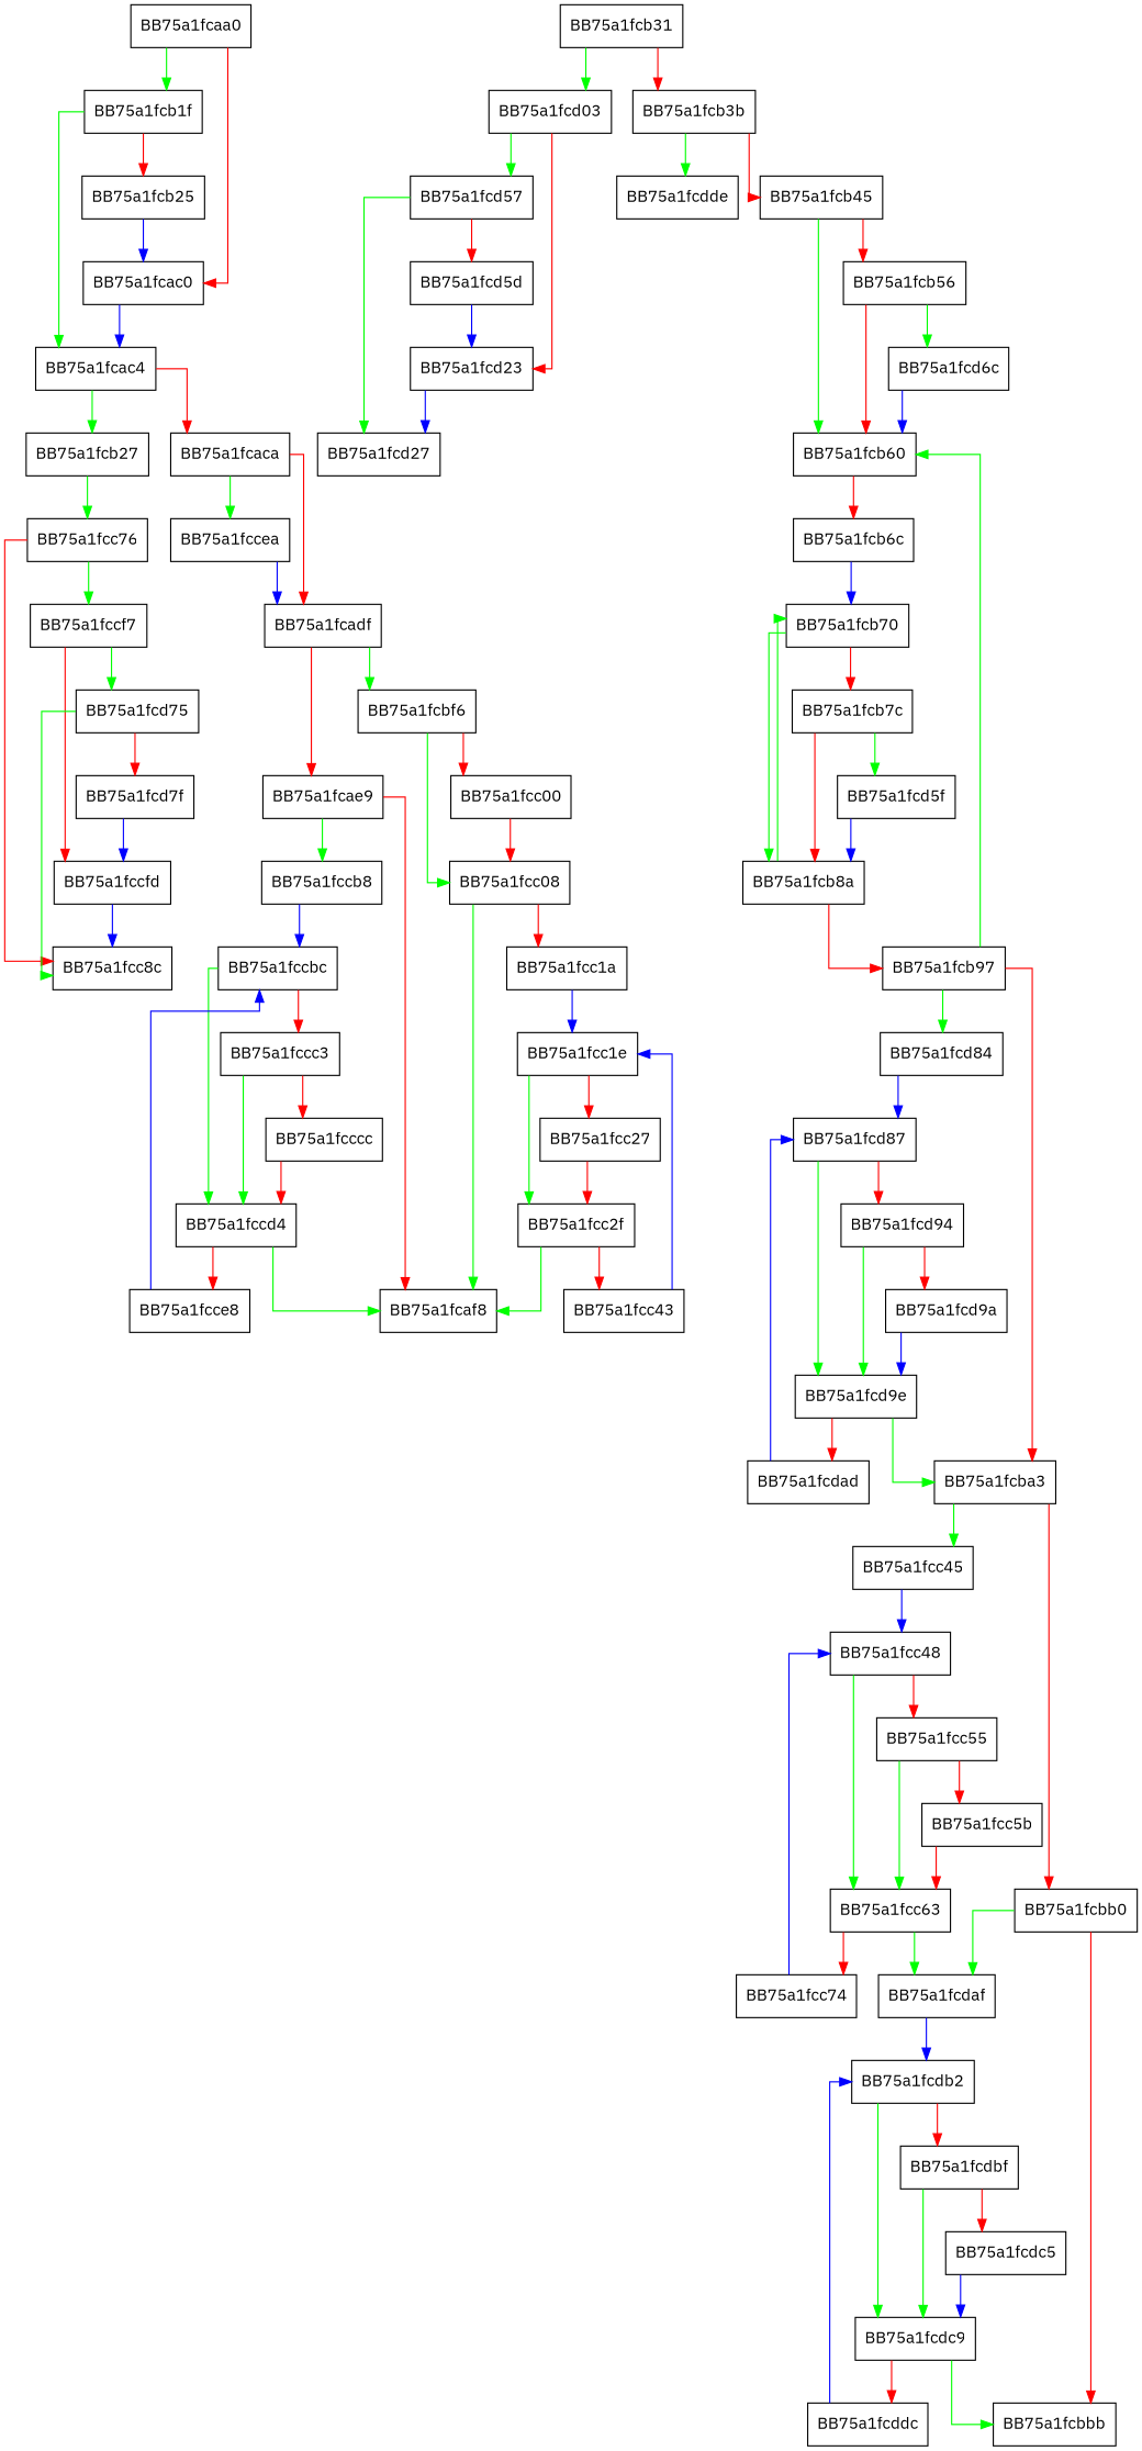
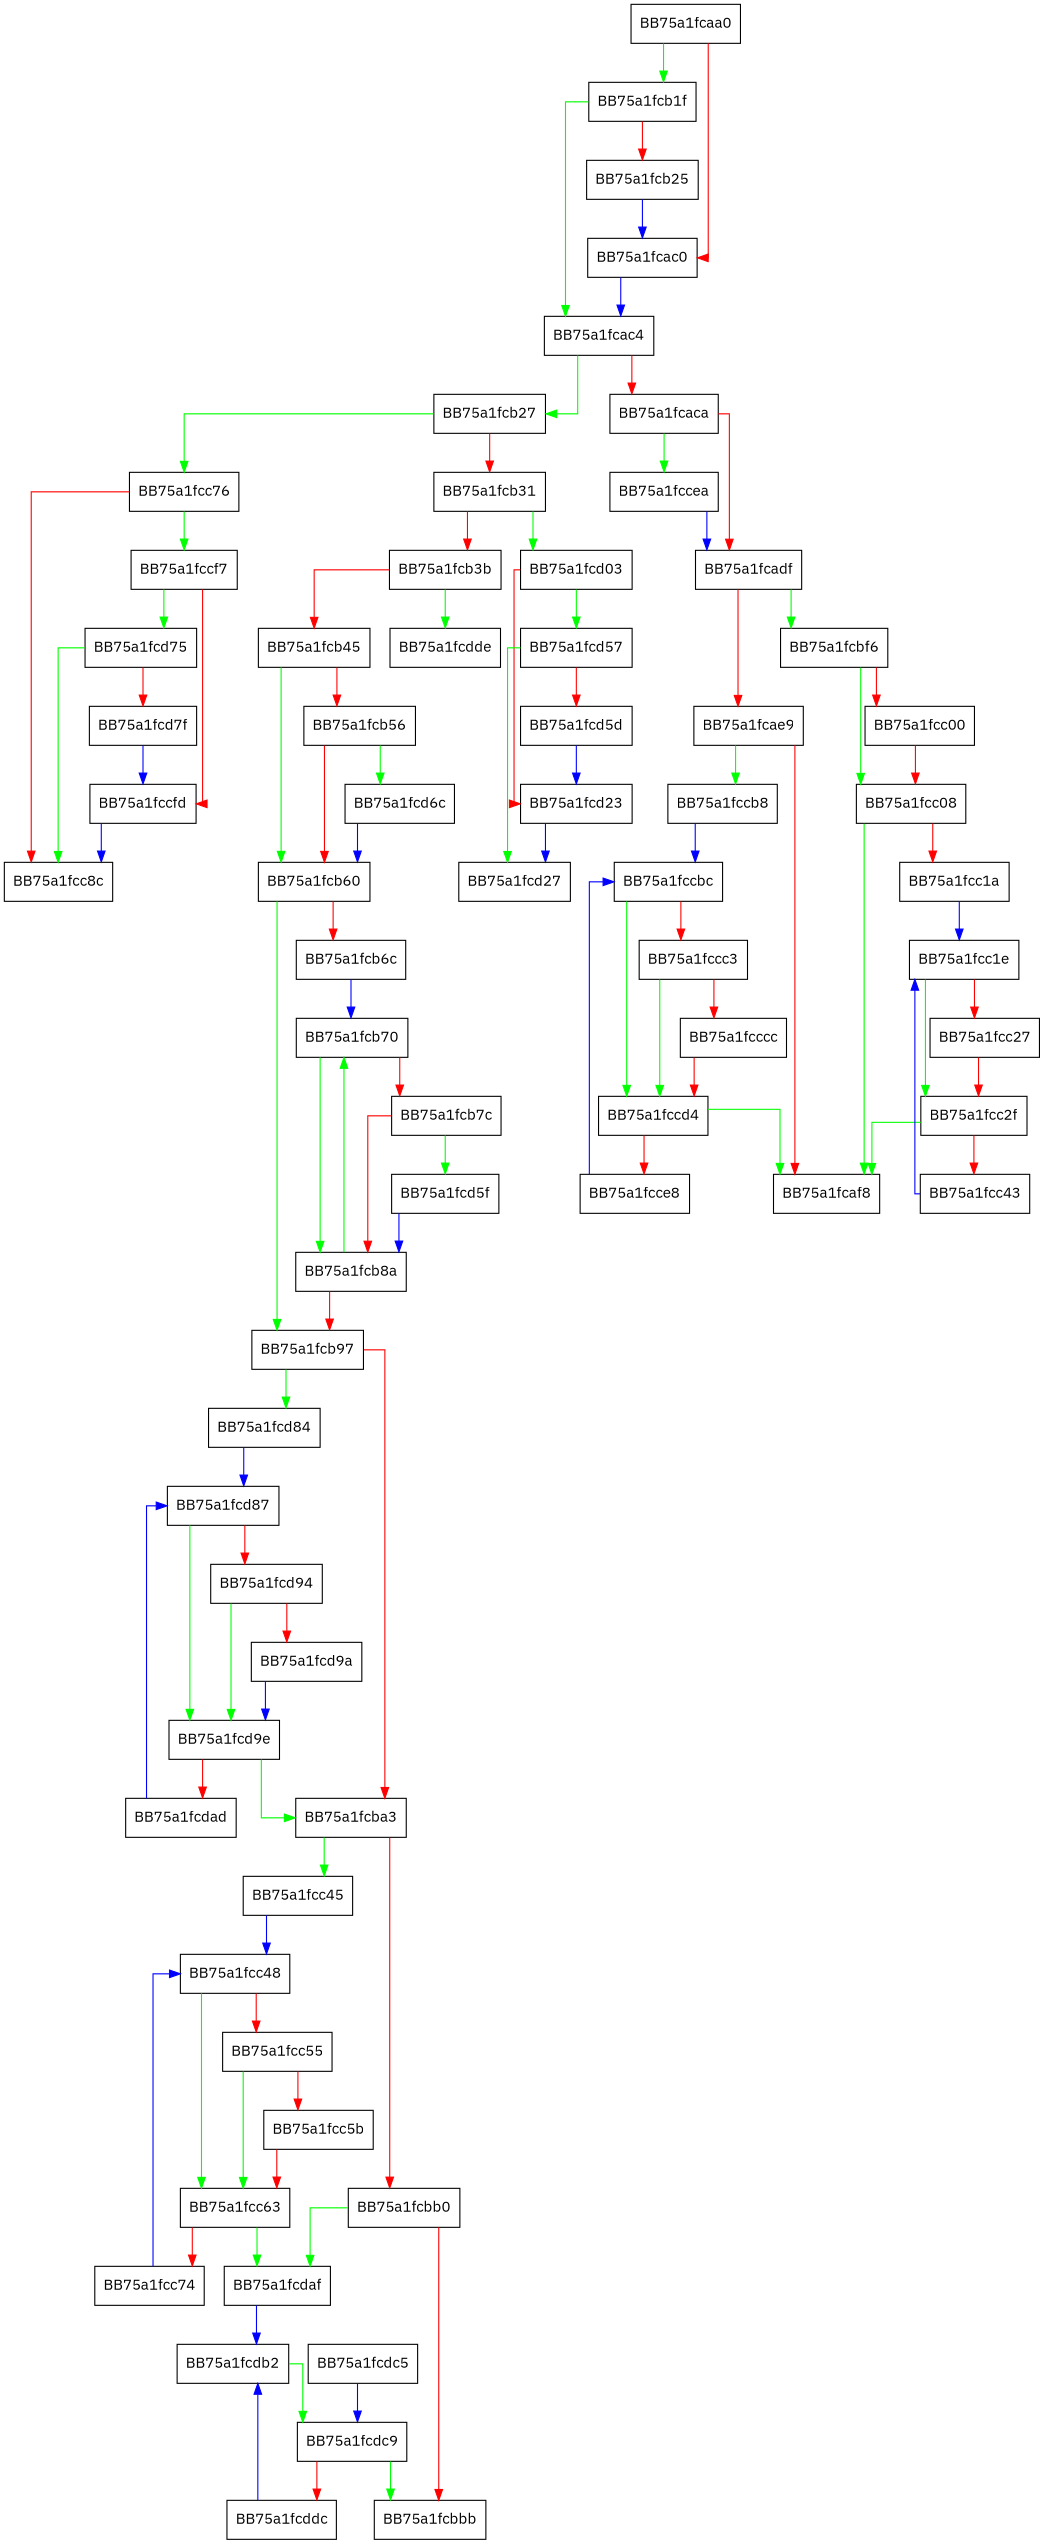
  digraph {
    fontname="IBM Plex Sans"
    splines=ortho
    node [fontname="IBM Plex Sans" shape=box]
    edge [color=red fontname="IBM Plex Sans"]
    BB75a1fcaa0
    BB75a1fcb1f
    BB75a1fcac0
    BB75a1fcac4
    BB75a1fcb25
    BB75a1fcb27
    BB75a1fcaca
    BB75a1fcc76
    BB75a1fcb31
    BB75a1fccea
    BB75a1fcadf
    BB75a1fccf7
    BB75a1fcc8c
    BB75a1fcd03
    BB75a1fcb3b
    BB75a1fcbf6
    BB75a1fcae9
    BB75a1fcc08
    BB75a1fcc00
    BB75a1fccb8
    BB75a1fcaf8
    BB75a1fcc1a
    BB75a1fccbc
    BB75a1fccd4
    BB75a1fccc3
    BB75a1fcd75
    BB75a1fccfd
    BB75a1fcd57
    BB75a1fcd23
    BB75a1fcdde
    BB75a1fcb45
    BB75a1fcd27
    BB75a1fcd5d
    BB75a1fcb60
    BB75a1fcb56
    BB75a1fcb97
    BB75a1fcb6c
    BB75a1fcd6c
    BB75a1fcd84
    BB75a1fcba3
    BB75a1fcb70
    BB75a1fcd87
    BB75a1fcc45
    BB75a1fcbb0
    BB75a1fcb8a
    BB75a1fcb7c
    BB75a1fcd5f
    BB75a1fcd9e
    BB75a1fcd94
    BB75a1fcc48
    BB75a1fcdaf
    BB75a1fcbbb
    BB75a1fcc63
    BB75a1fcc55
    BB75a1fcdb2
    BB75a1fcdc9
-   BB75a1fcdbf
    BB75a1fcc1e
    BB75a1fcc2f
    BB75a1fcc27
    BB75a1fcc43
    BB75a1fcc74
    BB75a1fcc5b
    BB75a1fcd7f
    BB75a1fcce8
    BB75a1fcccc
    BB75a1fcdad
    BB75a1fcd9a
    BB75a1fcddc
    BB75a1fcdc5
    BB75a1fcaa0 -> BB75a1fcb1f [color=green]
    BB75a1fcaa0 -> BB75a1fcac0
    BB75a1fcb1f -> BB75a1fcac4 [color=green]
    BB75a1fcb1f -> BB75a1fcb25
    BB75a1fcac0 -> BB75a1fcac4 [color=blue]
    BB75a1fcac4 -> BB75a1fcb27 [color=green]
    BB75a1fcac4 -> BB75a1fcaca
    BB75a1fcb25 -> BB75a1fcac0 [color=blue]
    BB75a1fcb27 -> BB75a1fcc76 [color=green]
+   BB75a1fcb27 -> BB75a1fcb31
    BB75a1fcaca -> BB75a1fccea [color=green]
    BB75a1fcaca -> BB75a1fcadf
    BB75a1fcc76 -> BB75a1fccf7 [color=green]
    BB75a1fcc76 -> BB75a1fcc8c
    BB75a1fcb31 -> BB75a1fcd03 [color=green]
    BB75a1fcb31 -> BB75a1fcb3b
    BB75a1fccea -> BB75a1fcadf [color=blue]
    BB75a1fcadf -> BB75a1fcbf6 [color=green]
    BB75a1fcadf -> BB75a1fcae9
    BB75a1fccf7 -> BB75a1fcd75 [color=green]
    BB75a1fccf7 -> BB75a1fccfd
    BB75a1fcd03 -> BB75a1fcd57 [color=green]
    BB75a1fcd03 -> BB75a1fcd23
    BB75a1fcb3b -> BB75a1fcdde [color=green]
    BB75a1fcb3b -> BB75a1fcb45
    BB75a1fcbf6 -> BB75a1fcc08 [color=green]
    BB75a1fcbf6 -> BB75a1fcc00
    BB75a1fcae9 -> BB75a1fccb8 [color=green]
    BB75a1fcae9 -> BB75a1fcaf8
    BB75a1fcc08 -> BB75a1fcaf8 [color=green]
    BB75a1fcc08 -> BB75a1fcc1a
    BB75a1fcc00 -> BB75a1fcc08
    BB75a1fccb8 -> BB75a1fccbc [color=blue]
    BB75a1fcc1a -> BB75a1fcc1e [color=blue]
    BB75a1fccbc -> BB75a1fccd4 [color=green]
    BB75a1fccbc -> BB75a1fccc3
    BB75a1fccd4 -> BB75a1fcaf8 [color=green]
    BB75a1fccd4 -> BB75a1fcce8
    BB75a1fccc3 -> BB75a1fccd4 [color=green]
    BB75a1fccc3 -> BB75a1fcccc
    BB75a1fcd75 -> BB75a1fcc8c [color=green]
    BB75a1fcd75 -> BB75a1fcd7f
    BB75a1fccfd -> BB75a1fcc8c [color=blue]
    BB75a1fcd57 -> BB75a1fcd27 [color=green]
    BB75a1fcd57 -> BB75a1fcd5d
    BB75a1fcd23 -> BB75a1fcd27 [color=blue]
    BB75a1fcb45 -> BB75a1fcb60 [color=green]
    BB75a1fcb45 -> BB75a1fcb56
    BB75a1fcd5d -> BB75a1fcd23 [color=blue]
-   BB75a1fcb97 -> BB75a1fcb60 [color=green]
+   BB75a1fcb60 -> BB75a1fcb97 [color=green]
    BB75a1fcb60 -> BB75a1fcb6c
    BB75a1fcb56 -> BB75a1fcb60
    BB75a1fcb56 -> BB75a1fcd6c [color=green]
    BB75a1fcb97 -> BB75a1fcd84 [color=green]
    BB75a1fcb97 -> BB75a1fcba3
    BB75a1fcb6c -> BB75a1fcb70 [color=blue]
    BB75a1fcd6c -> BB75a1fcb60 [color=blue]
    BB75a1fcd84 -> BB75a1fcd87 [color=blue]
    BB75a1fcba3 -> BB75a1fcc45 [color=green]
    BB75a1fcba3 -> BB75a1fcbb0
    BB75a1fcb70 -> BB75a1fcb8a [color=green]
    BB75a1fcb70 -> BB75a1fcb7c
    BB75a1fcd87 -> BB75a1fcd9e [color=green]
    BB75a1fcd87 -> BB75a1fcd94
    BB75a1fcc45 -> BB75a1fcc48 [color=blue]
    BB75a1fcbb0 -> BB75a1fcdaf [color=green]
    BB75a1fcbb0 -> BB75a1fcbbb
    BB75a1fcb8a -> BB75a1fcb97
    BB75a1fcb8a -> BB75a1fcb70 [color=green]
    BB75a1fcb7c -> BB75a1fcb8a
    BB75a1fcb7c -> BB75a1fcd5f [color=green]
    BB75a1fcd5f -> BB75a1fcb8a [color=blue]
    BB75a1fcd9e -> BB75a1fcba3 [color=green]
    BB75a1fcd9e -> BB75a1fcdad
    BB75a1fcd94 -> BB75a1fcd9e [color=green]
    BB75a1fcd94 -> BB75a1fcd9a
    BB75a1fcc48 -> BB75a1fcc63 [color=green]
    BB75a1fcc48 -> BB75a1fcc55
    BB75a1fcdaf -> BB75a1fcdb2 [color=blue]
    BB75a1fcc63 -> BB75a1fcdaf [color=green]
    BB75a1fcc63 -> BB75a1fcc74
    BB75a1fcc55 -> BB75a1fcc63 [color=green]
    BB75a1fcc55 -> BB75a1fcc5b
    BB75a1fcdb2 -> BB75a1fcdc9 [color=green]
-   BB75a1fcdb2 -> BB75a1fcdbf
    BB75a1fcdc9 -> BB75a1fcbbb [color=green]
    BB75a1fcdc9 -> BB75a1fcddc
-   BB75a1fcdbf -> BB75a1fcdc9 [color=green]
-   BB75a1fcdbf -> BB75a1fcdc5
    BB75a1fcc1e -> BB75a1fcc2f [color=green]
    BB75a1fcc1e -> BB75a1fcc27
    BB75a1fcc2f -> BB75a1fcaf8 [color=green]
    BB75a1fcc2f -> BB75a1fcc43
    BB75a1fcc27 -> BB75a1fcc2f
    BB75a1fcc43 -> BB75a1fcc1e [color=blue]
    BB75a1fcc74 -> BB75a1fcc48 [color=blue]
    BB75a1fcc5b -> BB75a1fcc63
    BB75a1fcd7f -> BB75a1fccfd [color=blue]
    BB75a1fcce8 -> BB75a1fccbc [color=blue]
    BB75a1fcccc -> BB75a1fccd4
    BB75a1fcdad -> BB75a1fcd87 [color=blue]
    BB75a1fcd9a -> BB75a1fcd9e [color=blue]
    BB75a1fcddc -> BB75a1fcdb2 [color=blue]
    BB75a1fcdc5 -> BB75a1fcdc9 [color=blue]
  }
